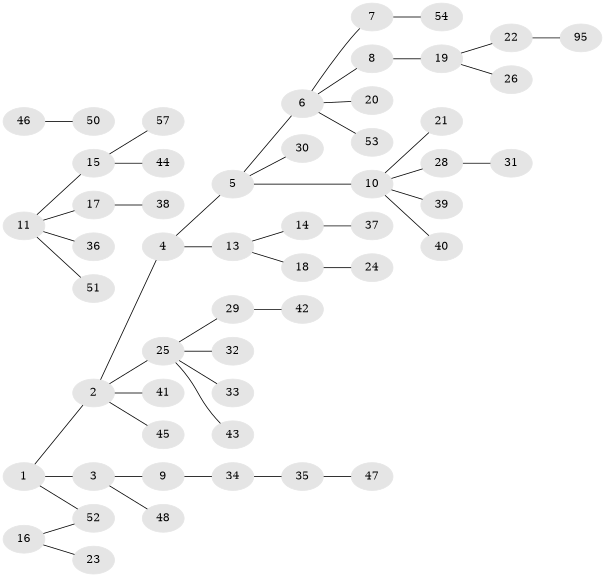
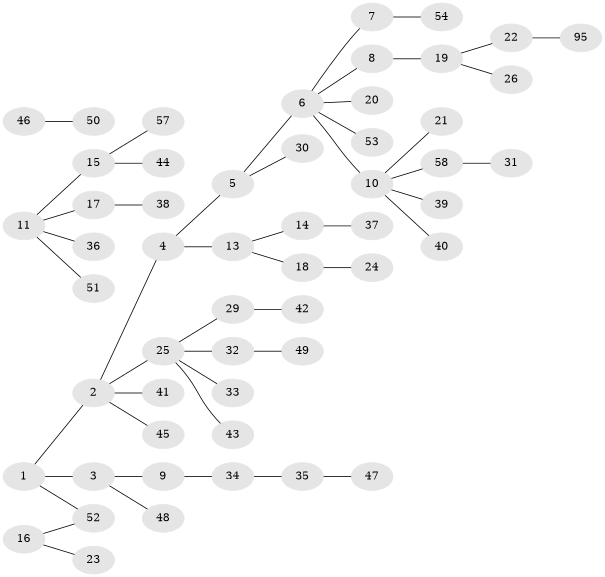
  graph {
    rankdir=LR
    node [color=gray90 style=filled]
    1
    2
    3
    52
    4
    25
    41
    45
    9
    48
    16
    23
    5
    13
    29
    32
    33
    43
    34
    6
    30
    11
    15
    17
    36
    51
    14
    18
    7
    8
    10
    20
    53
    54
    19
    21
-   28
+   28 [label=58]
    39
    40
    22
    26
    35
    31
    n44 [label=57]
    44
    38
    37
    24
    n49 [label=95]
    46
    50
    42
+   49
    47
    1 -- 2
    1 -- 3
    1 -- 52
    2 -- 4
    2 -- 25
    2 -- 41
    2 -- 45
    3 -- 9
    3 -- 48
    4 -- 5
    4 -- 13
    25 -- 29
    25 -- 32
    25 -- 33
    25 -- 43
    9 -- 34
    16 -- 52
    16 -- 23
    5 -- 6
    5 -- 30
    13 -- 14
    13 -- 18
    29 -- 42
+   32 -- 49
    34 -- 35
    6 -- 7
    6 -- 8
-   5 -- 10
+   6 -- 10
    6 -- 20
    6 -- 53
    11 -- 15
    11 -- 17
    11 -- 36
    11 -- 51
    15 -- n44
    15 -- 44
    17 -- 38
    14 -- 37
    18 -- 24
    7 -- 54
    8 -- 19
    10 -- 21
    10 -- 28
    10 -- 39
    10 -- 40
    19 -- 22
    19 -- 26
    28 -- 31
    22 -- n49
    35 -- 47
    46 -- 50
  }
